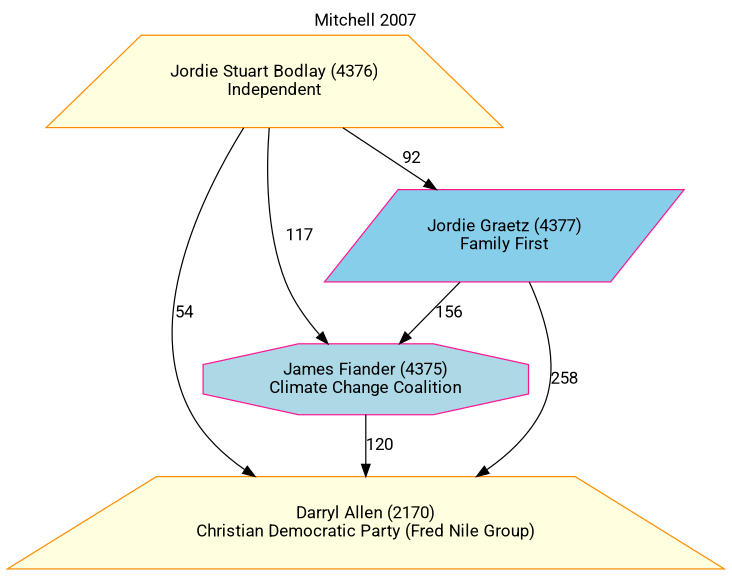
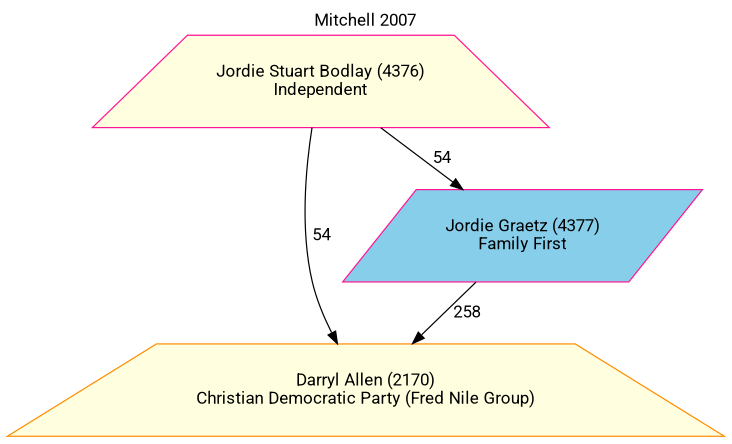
  digraph {
    fontname=Roboto
    label="Mitchell 2007"
    labelloc=t
    mclimit=10
    node [color=darkorange fillcolor=lightyellow fontname=Roboto shape=trapezium style=filled]
    edge [fontname=Roboto]
    n1 [label="Darryl Allen (2170)\nChristian Democratic Party (Fred Nile Group)"]
-   n2 [color=deeppink fillcolor=lightblue label="James Fiander (4375)\nClimate Change Coalition" shape=octagon]
    n3 [color=deeppink fillcolor=skyblue label="Jordie Graetz (4377)\nFamily First" shape=parallelogram]
-   n4 [label="Jordie Stuart Bodlay (4376)\nIndependent"]
-   n2 -> n1 [label=120]
+   n4 [color=deeppink label="Jordie Stuart Bodlay (4376)\nIndependent"]
    n3 -> n1 [label=258]
-   n3 -> n2 [label=156]
    n4 -> n1 [label=54]
-   n4 -> n2 [label=117]
-   n4 -> n3 [label=92]
+   n4 -> n3 [label=54]
  }
